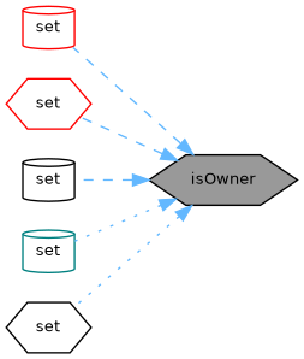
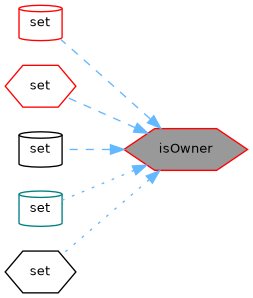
  digraph {
    rankdir=RL
    node [color=black fillcolor=white fontname=Helvetica fontsize=10 shape=hexagon style=filled]
    edge [color=steelblue1 dir=back fontname=Helvetica fontsize=10 labelfontname=Helvetica labelfontsize=10 style=dashed]
-   n1 [fillcolor=grey60 fontcolor=black height=0.2 label=isOwner width=0.4]
+   n1 [color=red fillcolor=grey60 fontcolor=black height=0.2 label=isOwner width=0.4]
    n2 [color=red height=0.2 label=set shape=cylinder width=0.4]
    n3 [color=red height=0.2 label=set width=0.4]
    n4 [height=0.2 label=set shape=cylinder width=0.4]
    n5 [color=teal height=0.2 label=set shape=cylinder width=0.4]
    n6 [height=0.2 label=set width=0.4]
    n1 -> n2
    n1 -> n3
    n1 -> n4
    n1 -> n5 [style=dotted]
    n1 -> n6 [style=dotted]
  }
